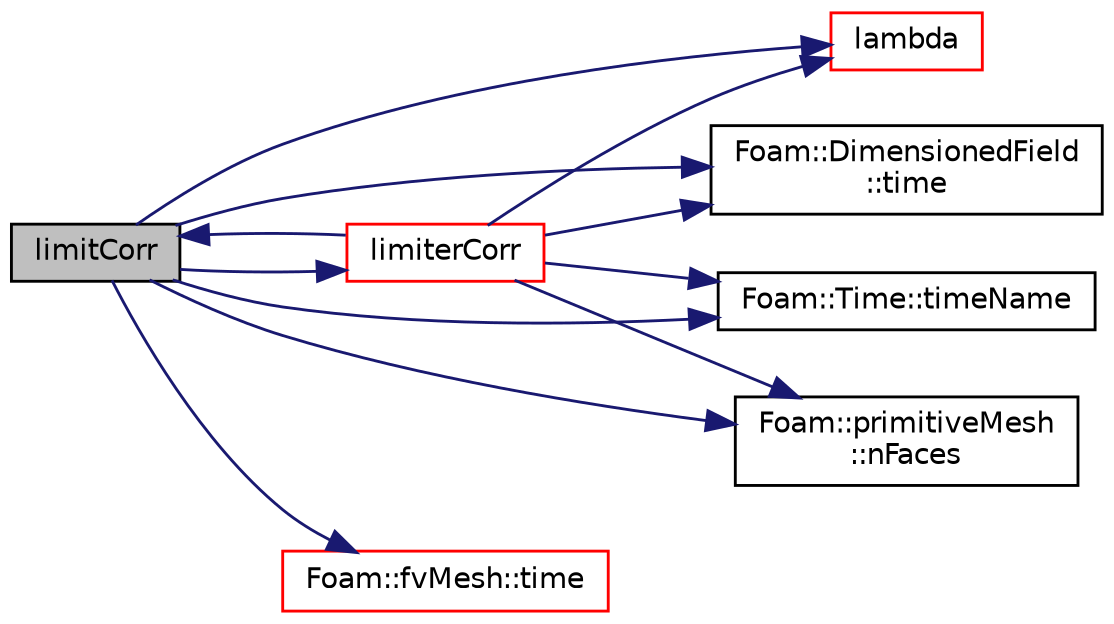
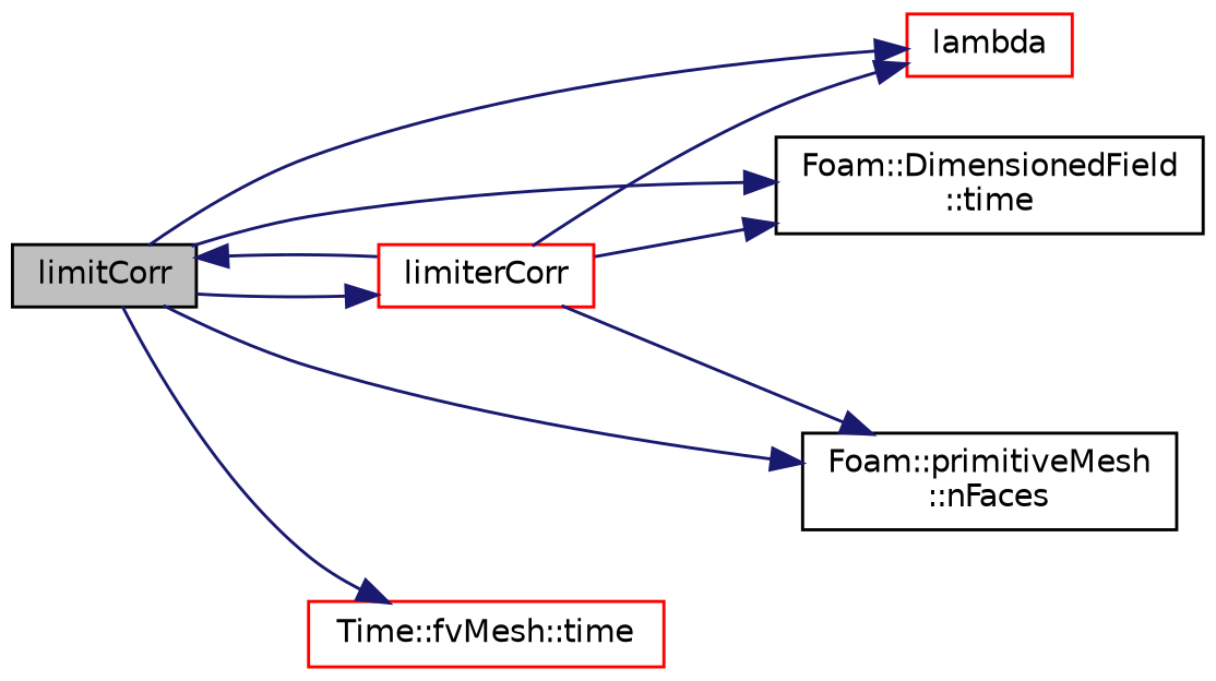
  digraph {
    fontname="DejaVu Sans"
    rankdir=LR
    node [color=black fontname="DejaVu Sans" fontsize=10 shape=record]
    edge [color=midnightblue fontname="DejaVu Sans" fontsize=10 labelfontname=FreeSans labelfontsize=10 style=solid]
    n1 [fillcolor=grey75 fontcolor=black height=0.2 label=limitCorr style=filled width=0.4]
    n2 [color=red height=0.2 label=lambda width=0.4]
    n3 [color=red height=0.2 label=limiterCorr width=0.4]
    n4 [height=0.2 label="Foam::DimensionedField\l::time" width=0.4]
-   n5 [color=red height=0.2 label="Foam::fvMesh::time" width=0.4]
-   n6 [height=0.2 label="Foam::Time::timeName" width=0.4]
+   n5 [color=red height=0.2 label="Time::fvMesh::time" width=0.4]
    n7 [height=0.2 label="Foam::primitiveMesh\l::nFaces" width=0.4]
    n1 -> n2
    n1 -> n3
    n1 -> n4
    n1 -> n5
-   n1 -> n6
    n1 -> n7
    n3 -> n1
    n3 -> n2
    n3 -> n4
-   n3 -> n6
    n3 -> n7
  }
